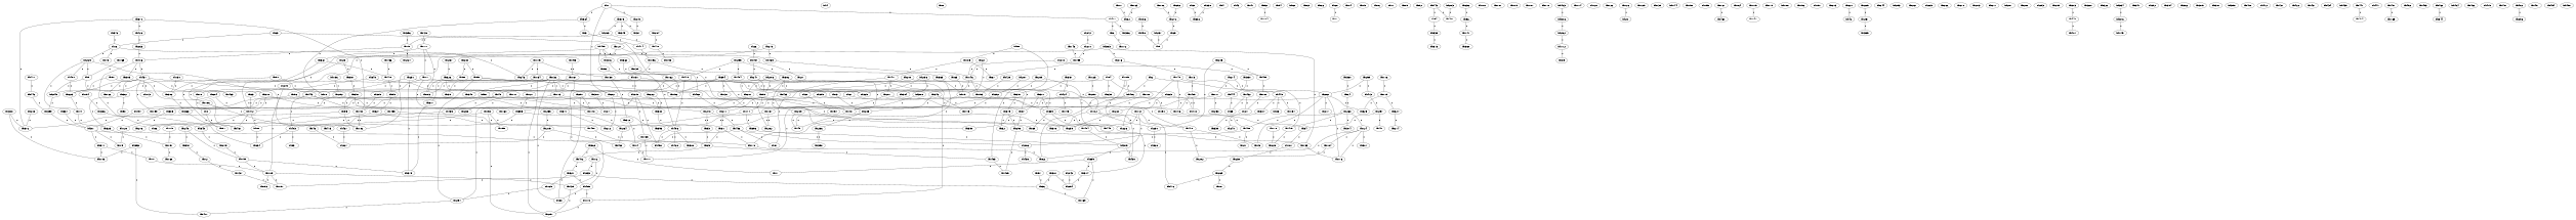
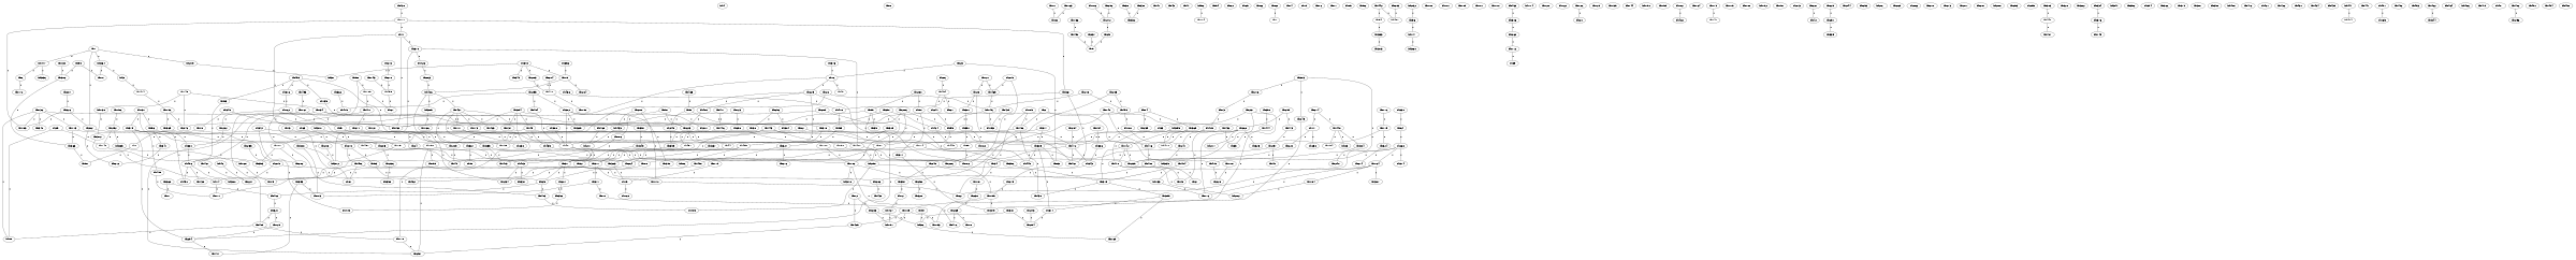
  graph {
    id_0
    id_91
    id_1
    id_219
    id_267
    id_364
    id_477
    id_37
    id_278
    id_212
    id_3
    id_70
    id_6
    id_336
    id_2
    id_419
    id_486
    id_228
    id_401
    id_430
    id_414
    id_196
    id_4
    id_5
    id_245
    id_318
    id_399
    id_472
    id_455
    id_172
    id_8
    id_10
    id_109
    id_425
    id_157
    id_193
    id_12
    id_233
    id_36
    id_257
    id_13
    id_409
    id_416
    id_418
    id_14
    id_117
    id_16
    id_48
    id_229
    id_246
    id_44
    id_182
    id_480
    id_17
    id_82
    id_19
    id_224
    id_406
    id_234
    id_305
    id_437
    id_22
    id_146
    id_151
    id_55
    id_153
    id_102
    id_23
    id_69
    id_25
    id_402
    id_483
    id_321
    id_405
    id_26
    id_454
    id_247
    id_27
    id_28
    id_387
    id_461
    id_351
    id_29
    id_9
    id_30
    id_457
    id_45
    id_31
    id_207
    id_392
    id_33
    id_80
    id_343
    id_34
    id_181
    id_230
    id_169
    id_38
    id_332
    id_41
    id_43
    id_323
    id_191
    id_46
    id_227
    id_47
    id_49
    id_24
    id_400
    id_435
    id_50
    id_317
    id_379
    id_51
    id_199
    id_209
    id_52
    id_104
    id_53
    id_54
    id_174
    id_264
    id_396
    id_56
    id_341
    id_497
    id_311
    id_57
    id_186
    id_223
    id_413
    id_58
    id_185
    id_67
    id_411
    id_59
    id_327
    id_276
    id_458
    id_60
    id_61
    id_355
    id_389
    id_449
    id_314
    id_63
    id_64
    id_268
    id_124
    id_374
    id_488
    id_65
    id_66
    id_68
    id_7
    id_71
    id_152
    id_370
    id_372
    id_426
    id_72
    id_427
    id_73
    id_285
    id_236
    id_74
    id_75
    id_76
    id_77
    id_78
    id_84
    id_235
    id_369
    id_142
    id_85
    id_87
    id_298
    id_390
    id_133
    id_90
    id_302
    id_363
    id_92
    id_93
    id_496
    id_450
    id_300
    id_428
    id_94
    id_333
    id_313
    id_95
    id_96
    id_141
    id_360
    id_97
    id_99
    id_39
    id_294
    id_468
    id_250
    id_378
    id_476
    id_417
    id_211
    id_100
    id_101
    id_328
    id_105
    id_106
    id_272
    id_107
    id_108
    id_110
    id_111
    id_238
    id_226
    id_112
    id_89
    id_113
    id_114
    id_115
    id_324
    id_325
    id_214
    id_116
    id_118
    id_119
    id_168
    id_120
    id_121
    id_122
    id_123
    id_290
    id_190
    id_62
    id_176
    id_184
    id_307
    id_202
    id_125
    id_126
    id_20
    id_127
    id_469
    id_128
    id_79
    id_129
    id_130
    id_131
    id_282
    id_315
    id_380
    id_485
    id_132
    id_88
    id_183
    id_329
    id_340
    id_134
    id_391
    id_349
    id_135
    id_136
    id_490
    id_138
    id_312
    id_139
    id_140
    id_260
    id_15
    id_217
    id_239
    id_319
    id_470
    id_359
    id_143
    id_499
    id_144
    id_145
    id_148
    id_393
    id_150
    id_155
    id_156
    id_292
    id_385
    id_158
    id_159
    id_403
    id_331
    id_161
    id_460
    id_162
    id_222
    id_163
    id_164
    id_167
    id_489
    id_178
    id_170
    id_171
    id_220
    id_258
    id_492
    id_175
    id_147
    id_177
    id_361
    id_478
    id_179
    id_180
    id_241
    id_339
    id_269
    id_271
    id_81
    id_187
    id_188
    id_189
    id_192
    id_194
    id_386
    id_195
    id_365
    id_197
    id_200
    id_433
    id_201
    id_456
    id_203
    id_410
    id_198
    id_204
    id_205
    id_495
    id_206
    id_415
    id_208
    id_210
    id_213
    id_215
    id_216
    id_218
    id_221
    id_42
    id_225
    id_251
    id_335
    id_18
    id_231
    id_232
    id_358
    id_237
    id_242
    id_243
    id_254
    id_244
    id_248
    id_397
    id_249
    id_252
    id_253
    id_255
    id_256
    id_384
    id_259
    id_473
    id_297
    id_261
    id_262
    id_263
    id_265
    id_266
    id_286
    id_21
    id_270
    id_273
    id_274
    id_448
    id_304
    id_83
    id_154
    id_275
    id_277
    id_279
    id_280
    id_281
    id_283
    id_487
    id_284
    id_438
    id_287
    id_326
    id_288
    id_289
    id_291
    id_293
    id_295
    id_382
    id_479
    id_484
    id_40
    id_299
    id_301
    id_303
    id_440
    id_407
    id_240
    id_166
    id_306
    id_308
    id_103
    id_309
    id_310
    id_371
    id_316
    id_86
    id_11
    id_320
    id_322
    id_330
    id_334
    id_376
    id_149
    id_337
    id_338
    id_342
    id_346
    id_347
    id_348
    id_32
    id_350
    id_444
    id_35
    id_160
    id_352
    id_353
    id_354
    id_356
    id_357
    id_424
    id_445
    id_362
    id_366
    id_367
    id_98
    id_368
    id_373
    id_345
    id_375
    id_377
    id_381
    id_383
    id_388
    id_394
    id_137
    id_395
    id_398
    id_404
    id_173
    id_423
    id_408
    id_412
    id_420
    id_421
    id_422
    id_429
    id_431
    id_432
    id_434
    id_436
    id_439
    id_441
    id_474
    id_442
    id_443
    id_446
    id_447
    id_451
    id_165
    id_452
    id_453
    id_459
    id_462
    id_344
    id_463
    id_464
    id_465
    id_466
    id_467
    id_471
    id_475
    id_481
    id_482
    id_296
    id_491
    id_493
    id_494
    id_498
    id_0 -- id_91 [label=1]
    id_1 -- id_219 [label=1]
    id_1 -- id_267 [label=1]
    id_1 -- id_364 [label=1]
    id_1 -- id_477 [label=1]
    id_219 -- id_37 [label=1]
    id_267 -- id_278 [label=1]
    id_267 -- id_212 [label=1]
    id_364 -- id_3 [label=1]
    id_364 -- id_70 [label=1]
    id_477 -- id_6 [label=1]
    id_477 -- id_336 [label=1]
    id_278 -- id_53 [label=1]
    id_278 -- id_456 [label=1]
    id_3 -- id_414 [label=1]
    id_6 -- id_172 [label=1]
    id_2 -- id_419 [label=1]
    id_2 -- id_486 [label=1]
    id_419 -- id_228 [label=1]
    id_486 -- id_401 [label=1]
    id_486 -- id_430 [label=1]
    id_401 -- id_31 [label=1]
    id_401 -- id_226 [label=1]
    id_414 -- id_196 [label=1]
    id_196 -- id_246 [label=1]
    id_196 -- id_365 [label=1]
    id_5 -- id_245 [label=1]
    id_5 -- id_318 [label=1]
    id_245 -- id_399 [label=1]
    id_318 -- id_472 [label=1]
    id_318 -- id_455 [label=1]
    id_399 -- id_311 [label=1]
    id_472 -- id_461 [label=1]
    id_472 -- id_80 [label=1]
    id_472 -- id_343 [label=1]
    id_455 -- id_31 [label=1]
    id_455 -- id_86 [label=1]
    id_10 -- id_109 [label=1]
    id_109 -- id_425 [label=1]
    id_109 -- id_157 [label=1]
    id_109 -- id_193 [label=1]
    id_425 -- id_257 [label=1]
    id_12 -- id_425 [label=1]
    id_12 -- id_233 [label=1]
    id_233 -- id_157 [label=1]
    id_233 -- id_36 [label=1]
    id_36 -- id_169 [label=1]
    id_13 -- id_409 [label=1]
    id_409 -- id_416 [label=1]
    id_409 -- id_418 [label=1]
    id_416 -- id_488 [label=1]
    id_14 -- id_117 [label=1]
    id_16 -- id_48 [label=1]
    id_16 -- id_229 [label=1]
    id_16 -- id_246 [label=1]
    id_229 -- id_5 [label=1]
    id_229 -- id_44 [label=1]
    id_229 -- id_182 [label=1]
    id_229 -- id_480 [label=1]
    id_44 -- id_323 [label=1]
    id_480 -- id_223 [label=1]
    id_17 -- id_82 [label=1]
    id_19 -- id_224 [label=1]
    id_19 -- id_406 [label=1]
    id_406 -- id_234 [label=1]
    id_406 -- id_305 [label=1]
    id_406 -- id_437 [label=1]
    id_305 -- id_166 [label=1]
    id_437 -- id_245 [label=1]
    id_437 -- id_199 [label=1]
    id_437 -- id_111 [label=1]
    id_437 -- id_367 [label=1]
    id_437 -- id_173 [label=1]
    id_437 -- id_423 [label=1]
    id_22 -- id_146 [label=1]
    id_22 -- id_151 [label=1]
    id_146 -- id_55 [label=1]
    id_146 -- id_153 [label=1]
    id_151 -- id_117 [label=1]
    id_151 -- id_102 [label=1]
    id_55 -- id_174 [label=1]
    id_102 -- id_250 [label=1]
    id_102 -- id_378 [label=1]
    id_102 -- id_476 [label=1]
    id_23 -- id_16 [label=1]
    id_23 -- id_69 [label=1]
    id_25 -- id_402 [label=1]
    id_25 -- id_483 [label=1]
    id_402 -- id_321 [label=1]
    id_483 -- id_405 [label=1]
    id_321 -- id_125 [label=1]
    id_321 -- id_489 [label=1]
    id_26 -- id_454 [label=1]
    id_454 -- id_247 [label=1]
    id_454 -- id_27 [label=1]
    id_247 -- id_55 [label=1]
    id_28 -- id_387 [label=1]
    id_28 -- id_461 [label=1]
    id_387 -- id_351 [label=1]
    id_351 -- id_95 [label=1]
    id_351 -- id_160 [label=1]
    id_29 -- id_9 [label=1]
    id_30 -- id_457 [label=1]
    id_457 -- id_45 [label=1]
    id_31 -- id_25 [label=1]
-   id_31 -- id_170 [label=1]
+   id_31 -- id_207 [label=1]
    id_207 -- id_392 [label=1]
    id_392 -- id_415 [label=1]
    id_33 -- id_472 [label=1]
    id_80 -- id_234 [label=1]
    id_343 -- id_279 [label=1]
    id_34 -- id_181 [label=1]
    id_181 -- id_230 [label=1]
    id_230 -- id_269 [label=1]
    id_38 -- id_332 [label=1]
    id_323 -- id_191 [label=1]
    id_191 -- id_168 [label=1]
    id_46 -- id_227 [label=1]
    id_49 -- id_24 [label=1]
    id_49 -- id_400 [label=1]
    id_49 -- id_435 [label=1]
    id_400 -- id_182 [label=1]
    id_435 -- id_80 [label=1]
    id_50 -- id_317 [label=1]
    id_317 -- id_379 [label=1]
    id_51 -- id_199 [label=1]
    id_51 -- id_209 [label=1]
    id_209 -- id_45 [label=1]
    id_52 -- id_104 [label=1]
    id_53 -- id_25 [label=1]
    id_174 -- id_264 [label=1]
    id_174 -- id_396 [label=1]
    id_264 -- id_492 [label=1]
    id_396 -- id_319 [label=1]
    id_56 -- id_341 [label=1]
    id_56 -- id_497 [label=1]
    id_341 -- id_212 [label=1]
    id_497 -- id_311 [label=1]
    id_311 -- id_79 [label=1]
    id_311 -- id_170 [label=1]
    id_311 -- id_371 [label=1]
    id_57 -- id_186 [label=1]
    id_57 -- id_223 [label=1]
    id_186 -- id_413 [label=1]
    id_223 -- id_44 [label=1]
    id_58 -- id_483 [label=1]
    id_58 -- id_185 [label=1]
    id_185 -- id_67 [label=1]
    id_185 -- id_411 [label=1]
    id_411 -- id_271 [label=1]
    id_411 -- id_81 [label=1]
    id_59 -- id_327 [label=1]
    id_327 -- id_276 [label=1]
    id_327 -- id_458 [label=1]
    id_458 -- id_25 [label=1]
    id_61 -- id_355 [label=1]
    id_61 -- id_389 [label=1]
    id_355 -- id_264 [label=1]
    id_355 -- id_413 [label=1]
    id_389 -- id_69 [label=1]
    id_389 -- id_449 [label=1]
    id_389 -- id_314 [label=1]
    id_314 -- id_254 [label=1]
    id_63 -- id_151 [label=1]
    id_64 -- id_268 [label=1]
    id_268 -- id_419 [label=1]
    id_268 -- id_124 [label=1]
    id_268 -- id_374 [label=1]
    id_268 -- id_488 [label=1]
    id_124 -- id_62 [label=1]
    id_124 -- id_176 [label=1]
    id_124 -- id_184 [label=1]
    id_124 -- id_307 [label=1]
    id_488 -- id_286 [label=1]
    id_488 -- id_21 [label=1]
    id_68 -- id_7 [label=1]
    id_71 -- id_355 [label=1]
    id_71 -- id_152 [label=1]
-   id_71 -- id_70 [label=1]
+   id_71 -- id_370 [label=1]
    id_370 -- id_400 [label=1]
    id_370 -- id_372 [label=1]
    id_370 -- id_426 [label=1]
    id_426 -- id_263 [label=1]
    id_72 -- id_427 [label=1]
    id_427 -- id_157 [label=1]
    id_73 -- id_285 [label=1]
    id_285 -- id_45 [label=1]
    id_285 -- id_236 [label=1]
    id_236 -- id_358 [label=1]
    id_78 -- id_0 [label=1]
    id_84 -- id_152 [label=1]
    id_84 -- id_235 [label=1]
    id_84 -- id_369 [label=1]
    id_369 -- id_418 [label=1]
    id_369 -- id_142 [label=1]
    id_142 -- id_239 [label=1]
    id_142 -- id_319 [label=1]
    id_142 -- id_470 [label=1]
    id_87 -- id_298 [label=1]
    id_87 -- id_390 [label=1]
    id_298 -- id_405 [label=1]
    id_298 -- id_133 [label=1]
    id_133 -- id_176 [label=1]
    id_90 -- id_70 [label=1]
    id_90 -- id_302 [label=1]
    id_302 -- id_363 [label=1]
    id_363 -- id_91 [label=1]
    id_93 -- id_496 [label=1]
    id_496 -- id_450 [label=1]
    id_496 -- id_300 [label=1]
    id_496 -- id_428 [label=1]
    id_450 -- id_315 [label=1]
    id_94 -- id_333 [label=1]
    id_333 -- id_313 [label=1]
    id_95 -- id_182 [label=1]
    id_95 -- id_372 [label=1]
    id_96 -- id_141 [label=1]
    id_141 -- id_360 [label=1]
    id_97 -- id_36 [label=1]
    id_99 -- id_102 [label=1]
    id_99 -- id_39 [label=1]
    id_99 -- id_294 [label=1]
    id_99 -- id_468 [label=1]
    id_294 -- id_417 [label=1]
    id_468 -- id_211 [label=1]
    id_250 -- id_328 [label=1]
    id_211 -- id_31 [label=1]
    id_106 -- id_272 [label=1]
    id_272 -- id_29 [label=1]
    id_108 -- id_102 [label=1]
    id_111 -- id_401 [label=1]
    id_111 -- id_238 [label=1]
    id_112 -- id_89 [label=1]
    id_113 -- id_416 [label=1]
    id_113 -- id_363 [label=1]
    id_115 -- id_324 [label=1]
    id_115 -- id_325 [label=1]
    id_324 -- id_214 [label=1]
    id_116 -- id_115 [label=1]
    id_118 -- id_228 [label=1]
    id_119 -- id_191 [label=1]
    id_121 -- id_355 [label=1]
    id_123 -- id_290 [label=1]
    id_290 -- id_209 [label=1]
    id_290 -- id_190 [label=1]
    id_190 -- id_34 [label=1]
    id_184 -- id_202 [label=1]
    id_125 -- id_294 [label=1]
    id_126 -- id_20 [label=1]
    id_127 -- id_28 [label=1]
    id_127 -- id_469 [label=1]
    id_469 -- id_146 [label=1]
    id_128 -- id_79 [label=1]
    id_130 -- id_302 [label=1]
    id_131 -- id_56 [label=1]
    id_131 -- id_282 [label=1]
    id_131 -- id_315 [label=1]
    id_315 -- id_294 [label=1]
    id_315 -- id_380 [label=1]
    id_315 -- id_485 [label=1]
    id_380 -- id_496 [label=1]
    id_485 -- id_117 [label=1]
    id_132 -- id_113 [label=1]
    id_132 -- id_88 [label=1]
    id_132 -- id_183 [label=1]
    id_132 -- id_329 [label=1]
    id_132 -- id_340 [label=1]
    id_134 -- id_257 [label=1]
    id_134 -- id_223 [label=1]
    id_134 -- id_391 [label=1]
    id_391 -- id_349 [label=1]
    id_349 -- id_298 [label=1]
    id_349 -- id_32 [label=1]
    id_135 -- id_468 [label=1]
    id_136 -- id_490 [label=1]
    id_490 -- id_9 [label=1]
    id_138 -- id_312 [label=1]
    id_312 -- id_14 [label=1]
    id_140 -- id_416 [label=1]
    id_140 -- id_226 [label=1]
    id_140 -- id_260 [label=1]
    id_260 -- id_389 [label=1]
    id_260 -- id_325 [label=1]
    id_260 -- id_176 [label=1]
    id_260 -- id_15 [label=1]
    id_260 -- id_217 [label=1]
    id_319 -- id_430 [label=1]
    id_319 -- id_359 [label=1]
    id_470 -- id_202 [label=1]
    id_470 -- id_15 [label=1]
    id_359 -- id_169 [label=1]
    id_359 -- id_314 [label=1]
-   id_359 -- id_11 [label=1]
    id_143 -- id_499 [label=1]
    id_499 -- id_67 [label=1]
    id_145 -- id_246 [label=1]
    id_145 -- id_134 [label=1]
    id_145 -- id_138 [label=1]
    id_148 -- id_393 [label=1]
    id_156 -- id_292 [label=1]
    id_292 -- id_148 [label=1]
    id_292 -- id_385 [label=1]
    id_385 -- id_128 [label=1]
    id_158 -- id_257 [label=1]
    id_158 -- id_159 [label=1]
    id_158 -- id_403 [label=1]
    id_403 -- id_234 [label=1]
    id_403 -- id_331 [label=1]
    id_161 -- id_460 [label=1]
    id_162 -- id_152 [label=1]
    id_162 -- id_222 [label=1]
    id_222 -- id_380 [label=1]
    id_163 -- id_82 [label=1]
    id_167 -- id_51 [label=1]
    id_167 -- id_489 [label=1]
    id_489 -- id_88 [label=1]
    id_489 -- id_178 [label=1]
    id_178 -- id_257 [label=1]
    id_170 -- id_62 [label=1]
    id_171 -- id_220 [label=1]
    id_171 -- id_258 [label=1]
    id_220 -- id_239 [label=1]
    id_175 -- id_147 [label=1]
    id_177 -- id_71 [label=1]
    id_177 -- id_183 [label=1]
    id_177 -- id_361 [label=1]
    id_361 -- id_461 [label=1]
    id_361 -- id_478 [label=1]
    id_478 -- id_59 [label=1]
    id_180 -- id_241 [label=1]
    id_241 -- id_339 [label=1]
    id_269 -- id_476 [label=1]
    id_269 -- id_18 [label=1]
    id_271 -- id_87 [label=1]
    id_271 -- id_187 [label=1]
    id_187 -- id_282 [label=1]
    id_187 -- id_393 [label=1]
    id_189 -- id_486 [label=1]
    id_189 -- id_62 [label=1]
    id_194 -- id_386 [label=1]
    id_386 -- id_343 [label=1]
-   id_195 -- id_109 [label=1]
+   id_195 -- id_193 [label=1]
    id_195 -- id_379 [label=1]
    id_365 -- id_151 [label=1]
    id_200 -- id_170 [label=1]
    id_200 -- id_433 [label=1]
    id_433 -- id_211 [label=1]
    id_201 -- id_278 [label=1]
    id_456 -- id_14 [label=1]
    id_456 -- id_81 [label=1]
    id_456 -- id_286 [label=1]
-   id_203 -- id_19 [label=1]
+   id_373 -- id_19 [label=1]
    id_203 -- id_410 [label=1]
    id_410 -- id_198 [label=1]
    id_204 -- id_410 [label=1]
    id_205 -- id_250 [label=1]
    id_205 -- id_495 [label=1]
    id_495 -- id_180 [label=1]
    id_206 -- id_55 [label=1]
    id_206 -- id_87 [label=1]
    id_206 -- id_201 [label=1]
    id_208 -- id_372 [label=1]
    id_210 -- id_499 [label=1]
    id_215 -- id_227 [label=1]
    id_215 -- id_492 [label=1]
    id_216 -- id_13 [label=1]
    id_218 -- id_146 [label=1]
    id_218 -- id_495 [label=1]
    id_221 -- id_42 [label=1]
    id_225 -- id_251 [label=1]
    id_251 -- id_335 [label=1]
    id_231 -- id_33 [label=1]
    id_231 -- id_379 [label=1]
    id_231 -- id_239 [label=1]
    id_232 -- id_96 [label=1]
    id_237 -- id_9 [label=1]
    id_242 -- id_210 [label=1]
    id_243 -- id_254 [label=1]
    id_248 -- id_195 [label=1]
    id_248 -- id_397 [label=1]
    id_397 -- id_72 [label=1]
    id_249 -- id_109 [label=1]
    id_252 -- id_272 [label=1]
    id_255 -- id_215 [label=1]
    id_256 -- id_30 [label=1]
    id_256 -- id_384 [label=1]
    id_259 -- id_260 [label=1]
    id_259 -- id_473 [label=1]
    id_473 -- id_297 [label=1]
    id_297 -- id_34 [label=1]
    id_297 -- id_40 [label=1]
    id_262 -- id_112 [label=1]
    id_263 -- id_406 [label=1]
    id_286 -- id_438 [label=1]
    id_274 -- id_171 [label=1]
    id_274 -- id_448 [label=1]
    id_448 -- id_304 [label=1]
    id_448 -- id_83 [label=1]
    id_448 -- id_154 [label=1]
    id_304 -- id_240 [label=1]
    id_275 -- id_182 [label=1]
    id_275 -- id_469 [label=1]
    id_279 -- id_195 [label=1]
    id_280 -- id_50 [label=1]
    id_280 -- id_99 [label=1]
    id_283 -- id_487 [label=1]
    id_284 -- id_472 [label=1]
    id_287 -- id_326 [label=1]
    id_326 -- id_267 [label=1]
    id_326 -- id_183 [label=1]
    id_289 -- id_449 [label=1]
    id_289 -- id_329 [label=1]
    id_291 -- id_88 [label=1]
    id_291 -- id_148 [label=1]
    id_295 -- id_382 [label=1]
    id_295 -- id_479 [label=1]
    id_295 -- id_484 [label=1]
    id_382 -- id_401 [label=1]
    id_382 -- id_390 [label=1]
    id_382 -- id_329 [label=1]
    id_382 -- id_201 [label=1]
    id_479 -- id_496 [label=1]
    id_301 -- id_36 [label=1]
    id_301 -- id_254 [label=1]
    id_303 -- id_440 [label=1]
    id_440 -- id_407 [label=1]
    id_306 -- id_262 [label=1]
    id_308 -- id_372 [label=1]
    id_308 -- id_103 [label=1]
    id_309 -- id_400 [label=1]
    id_310 -- id_24 [label=1]
    id_371 -- id_10 [label=1]
    id_371 -- id_103 [label=1]
    id_316 -- id_162 [label=1]
    id_330 -- id_64 [label=1]
    id_334 -- id_376 [label=1]
    id_376 -- id_149 [label=1]
    id_337 -- id_311 [label=1]
    id_338 -- id_332 [label=1]
    id_342 -- id_285 [label=1]
    id_342 -- id_415 [label=1]
    id_346 -- id_16 [label=1]
    id_348 -- id_152 [label=1]
    id_348 -- id_78 [label=1]
    id_350 -- id_444 [label=1]
    id_444 -- id_35 [label=1]
    id_353 -- id_417 [label=1]
    id_353 -- id_103 [label=1]
    id_356 -- id_19 [label=1]
    id_357 -- id_391 [label=1]
    id_357 -- id_424 [label=1]
    id_424 -- id_445 [label=1]
    id_362 -- id_479 [label=1]
    id_367 -- id_323 [label=1]
    id_367 -- id_98 [label=1]
    id_368 -- id_402 [label=1]
    id_368 -- id_11 [label=1]
    id_373 -- id_37 [label=1]
    id_373 -- id_203 [label=1]
    id_373 -- id_345 [label=1]
    id_377 -- id_389 [label=1]
    id_377 -- id_87 [label=1]
    id_383 -- id_133 [label=1]
    id_383 -- id_216 [label=1]
    id_383 -- id_249 [label=1]
    id_388 -- id_401 [label=1]
    id_394 -- id_401 [label=1]
    id_394 -- id_49 [label=1]
    id_394 -- id_152 [label=1]
    id_394 -- id_178 [label=1]
    id_394 -- id_137 [label=1]
    id_395 -- id_472 [label=1]
    id_395 -- id_470 [label=1]
    id_404 -- id_319 [label=1]
    id_420 -- id_177 [label=1]
    id_429 -- id_153 [label=1]
    id_432 -- id_241 [label=1]
    id_432 -- id_35 [label=1]
    id_436 -- id_478 [label=1]
    id_441 -- id_474 [label=1]
    id_442 -- id_94 [label=1]
    id_442 -- id_487 [label=1]
    id_443 -- id_400 [label=1]
    id_443 -- id_199 [label=1]
    id_443 -- id_239 [label=1]
    id_443 -- id_403 [label=1]
    id_446 -- id_399 [label=1]
    id_451 -- id_165 [label=1]
    id_459 -- id_472 [label=1]
    id_459 -- id_93 [label=1]
    id_459 -- id_135 [label=1]
    id_459 -- id_316 [label=1]
    id_462 -- id_344 [label=1]
    id_463 -- id_306 [label=1]
    id_465 -- id_5 [label=1]
    id_467 -- id_227 [label=1]
    id_471 -- id_446 [label=1]
    id_482 -- id_296 [label=1]
    id_493 -- id_167 [label=1]
  }
